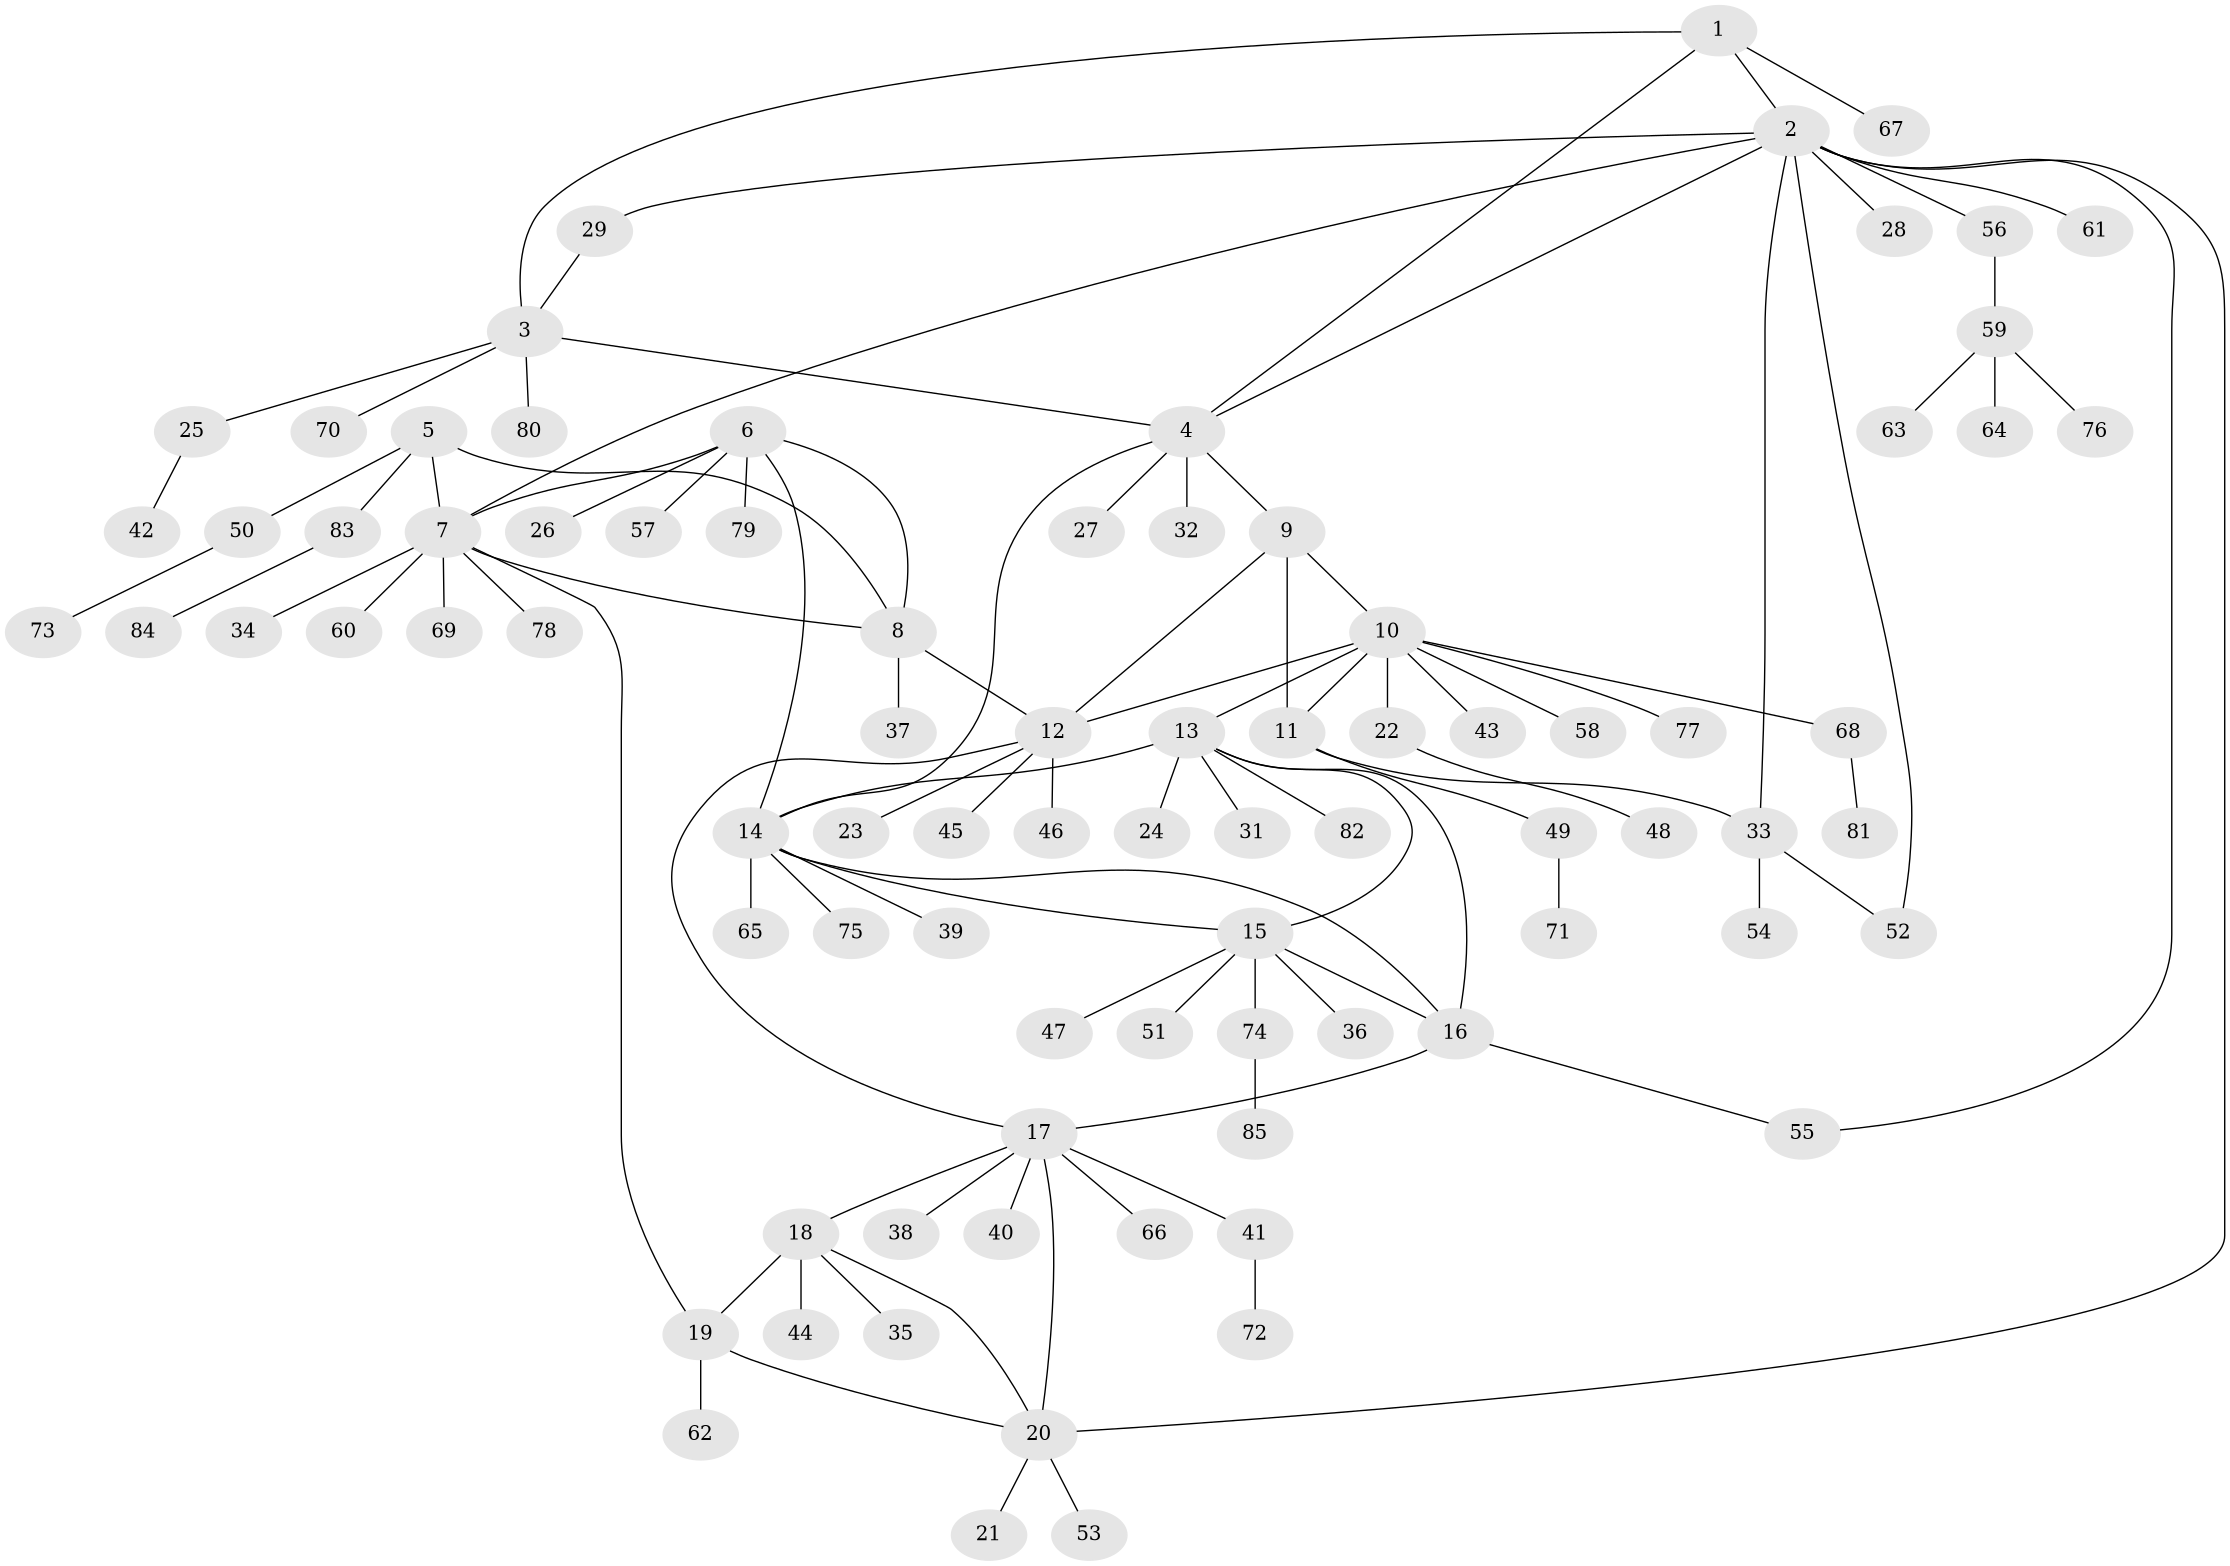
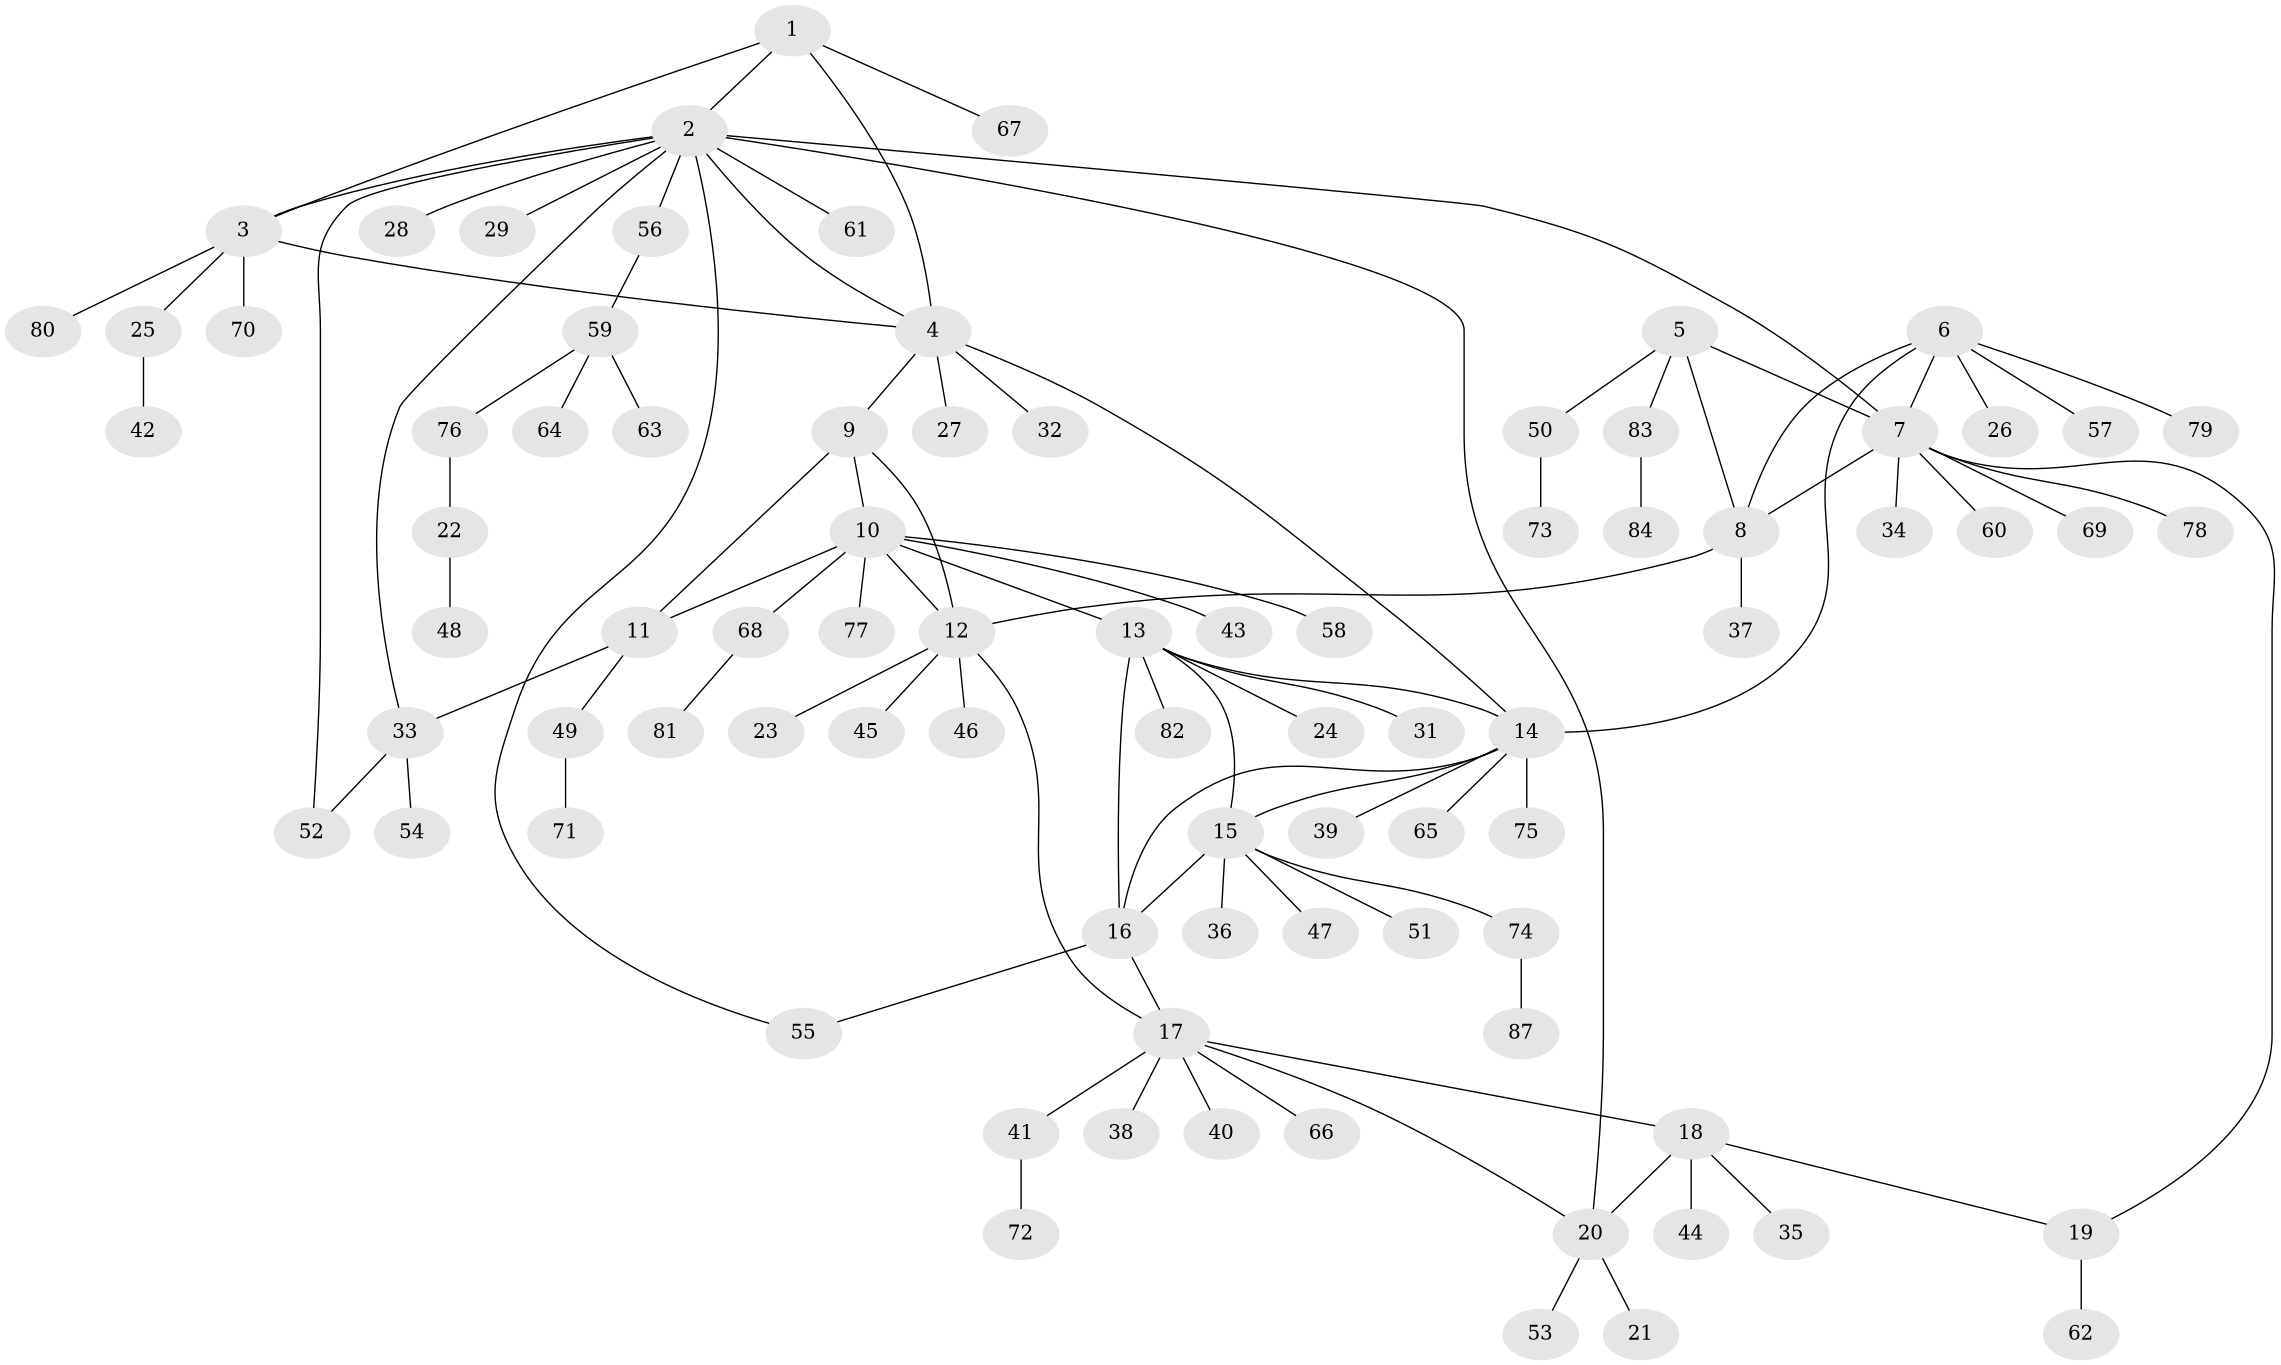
  graph {
    node [color=gray90 style=filled]
    1
    2
    3
    4
    67
    7
    20
    28
    29
    33
    52
    55
    56
    61
    25
    70
    80
    9
    14
    27
    32
    8
    19
    34
    60
    69
    78
    21
    53
    54
    59
    42
    12
    10
    11
    15
    16
    39
    65
    75
    5
    50
    83
    6
    26
    57
    79
    37
    73
    84
    62
    17
    23
    45
    46
    13
    22
    43
    58
    68
    77
    49
    24
    31
    82
    48
    81
    71
    18
    38
    40
    41
    66
    36
    47
    51
    74
-   85
+   85 [label=87]
    35
    44
    72
    63
    64
    76
    1 -- 2
    1 -- 3
    1 -- 4
    1 -- 67
-   29 -- 3
+   2 -- 3
    2 -- 4
    2 -- 7
    2 -- 20
    2 -- 28
    2 -- 29
    2 -- 33
    2 -- 52
    2 -- 55
    2 -- 56
    2 -- 61
    3 -- 4
    3 -- 25
    3 -- 70
    3 -- 80
    4 -- 9
    4 -- 14
    4 -- 27
    4 -- 32
    7 -- 8
    7 -- 19
    7 -- 34
    7 -- 60
    7 -- 69
    7 -- 78
    20 -- 21
    20 -- 53
    33 -- 52
    33 -- 54
    56 -- 59
    25 -- 42
    9 -- 12
    9 -- 10
    9 -- 11
    14 -- 15
    14 -- 16
    14 -- 39
    14 -- 65
    14 -- 75
    8 -- 12
    8 -- 37
-   19 -- 20
    19 -- 62
    59 -- 63
    59 -- 64
    59 -- 76
    12 -- 17
    12 -- 23
    12 -- 45
    12 -- 46
    10 -- 12
    10 -- 11
    10 -- 13
-   10 -- 22
+   76 -- 22
    10 -- 43
    10 -- 58
    10 -- 68
    10 -- 77
    11 -- 33
    11 -- 49
    15 -- 16
    15 -- 36
    15 -- 47
    15 -- 51
    15 -- 74
    16 -- 55
    16 -- 17
    5 -- 7
    5 -- 8
    5 -- 50
    5 -- 83
    50 -- 73
    83 -- 84
    6 -- 7
    6 -- 14
    6 -- 8
    6 -- 26
    6 -- 57
    6 -- 79
    17 -- 20
    17 -- 18
    17 -- 38
    17 -- 40
    17 -- 41
    17 -- 66
    13 -- 14
    13 -- 15
    13 -- 16
    13 -- 24
    13 -- 31
    13 -- 82
    22 -- 48
    68 -- 81
    49 -- 71
    18 -- 20
    18 -- 19
    18 -- 35
    18 -- 44
    41 -- 72
    74 -- 85
  }
